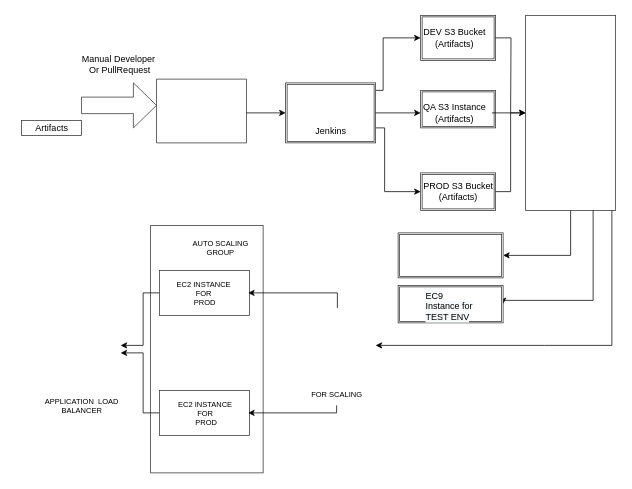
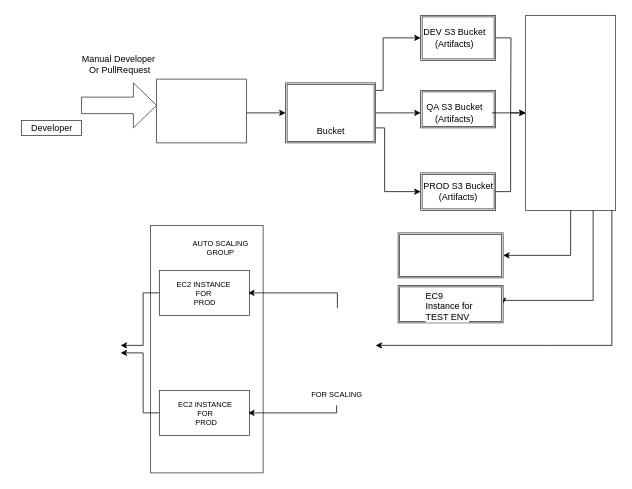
  <mxCell id="0" />
  <mxCell id="1" parent="0" />
  <mxCell id="2" value="" style="shape=image;verticalLabelPosition=bottom;labelBackgroundColor=default;verticalAlign=top;aspect=fixed;imageAspect=0;image=https://www.cyberark.com/wp-content/uploads/2019/11/Developer.jpg;" vertex="1" parent="1"><mxGeometry x="20" y="110" width="87.84" height="50" as="geometry" /></mxCell>
  <mxCell id="3" value="" style="rounded=0;whiteSpace=wrap;html=1;strokeColor=#333333;" vertex="1" parent="1"><mxGeometry x="27.84" y="160" width="80" height="20" as="geometry" /></mxCell>
- <mxCell id="4" value="Artifacts" style="text;html=1;resizable=0;autosize=1;align=center;verticalAlign=middle;points=[];fillColor=none;strokeColor=none;rounded=0;" vertex="1" parent="1"><mxGeometry x="27.84" y="155" width="80" height="30" as="geometry" /></mxCell>
+ <mxCell id="4" value="Developer" style="text;html=1;resizable=0;autosize=1;align=center;verticalAlign=middle;points=[];fillColor=none;strokeColor=none;rounded=0;" vertex="1" parent="1"><mxGeometry x="27.84" y="155" width="80" height="30" as="geometry" /></mxCell>
  <mxCell id="5" value="" style="shape=singleArrow;whiteSpace=wrap;html=1;strokeColor=#333333;arrowWidth=0.367;arrowSize=0.308;" vertex="1" parent="1"><mxGeometry x="107.84" y="110" width="100" height="60" as="geometry" /></mxCell>
  <mxCell id="6" value="" style="verticalLabelPosition=bottom;verticalAlign=top;html=1;shape=mxgraph.basic.rect;fillColor2=none;strokeWidth=1;size=20;indent=5;strokeColor=#333333;" vertex="1" parent="1"><mxGeometry x="207.84" y="105" width="120" height="85" as="geometry" /></mxCell>
  <mxCell id="7" value="" style="shape=image;verticalLabelPosition=bottom;labelBackgroundColor=default;verticalAlign=top;aspect=fixed;imageAspect=0;image=https://miro.medium.com/max/719/0*LqBi2dONH28oTKVX.png;" vertex="1" parent="1"><mxGeometry x="211.76" y="110" width="112.16" height="61.9" as="geometry" /></mxCell>
  <mxCell id="8" value="Manual Developer&lt;br&gt;&amp;nbsp;Or PullRequest" style="text;html=1;resizable=0;autosize=1;align=center;verticalAlign=middle;points=[];fillColor=none;strokeColor=none;rounded=0;" vertex="1" parent="1"><mxGeometry x="101.76" y="65" width="110" height="40" as="geometry" /></mxCell>
  <mxCell id="9" value="" style="edgeStyle=elbowEdgeStyle;elbow=horizontal;endArrow=classic;html=1;rounded=0;" edge="1" parent="1"><mxGeometry width="50" height="50" relative="1" as="geometry"><mxPoint x="500" y="120" as="sourcePoint" /><mxPoint x="560" y="50" as="targetPoint" /><Array as="points"><mxPoint x="510" y="80" /></Array></mxGeometry></mxCell>
  <mxCell id="10" value="" style="edgeStyle=elbowEdgeStyle;elbow=horizontal;endArrow=classic;html=1;rounded=0;" edge="1" parent="1"><mxGeometry width="50" height="50" relative="1" as="geometry"><mxPoint x="480" y="170" as="sourcePoint" /><mxPoint x="560" y="255" as="targetPoint" /><Array as="points"><mxPoint x="512" y="230" /></Array></mxGeometry></mxCell>
  <mxCell id="11" value="" style="edgeStyle=elbowEdgeStyle;elbow=horizontal;endArrow=classic;html=1;rounded=0;" edge="1" parent="1"><mxGeometry width="50" height="50" relative="1" as="geometry"><mxPoint x="327.84" y="150" as="sourcePoint" /><mxPoint x="380" y="150" as="targetPoint" /><Array as="points"><mxPoint x="357.84" y="140" /></Array></mxGeometry></mxCell>
  <mxCell id="12" value="" style="shape=ext;double=1;rounded=0;whiteSpace=wrap;html=1;strokeColor=#333333;" vertex="1" parent="1"><mxGeometry x="380" y="110" width="120" height="80" as="geometry" /></mxCell>
  <mxCell id="13" value="" style="shape=image;verticalLabelPosition=bottom;labelBackgroundColor=default;verticalAlign=top;aspect=fixed;imageAspect=0;image=https://upload.wikimedia.org/wikipedia/commons/thumb/e/e9/Jenkins_logo.svg/1200px-Jenkins_logo.svg.png;" vertex="1" parent="1"><mxGeometry x="416.43" y="115" width="39.88" height="55" as="geometry" /></mxCell>
- <mxCell id="14" value="Jenkins" style="text;html=1;align=center;verticalAlign=middle;resizable=0;points=[];autosize=1;strokeColor=none;fillColor=none;" vertex="1" parent="1"><mxGeometry x="410" y="160" width="60" height="30" as="geometry" /></mxCell>
+ <mxCell id="14" value="Bucket" style="text;html=1;align=center;verticalAlign=middle;resizable=0;points=[];autosize=1;strokeColor=none;fillColor=none;" vertex="1" parent="1"><mxGeometry x="410" y="160" width="60" height="30" as="geometry" /></mxCell>
  <mxCell id="15" value="" style="edgeStyle=elbowEdgeStyle;elbow=horizontal;endArrow=classic;html=1;rounded=0;" edge="1" parent="1"><mxGeometry width="50" height="50" relative="1" as="geometry"><mxPoint x="500" y="150" as="sourcePoint" /><mxPoint x="560" y="150" as="targetPoint" /><Array as="points"><mxPoint x="522" y="210" /></Array></mxGeometry></mxCell>
  <mxCell id="16" value="" style="shape=ext;double=1;rounded=0;whiteSpace=wrap;html=1;strokeColor=#333333;" vertex="1" parent="1"><mxGeometry x="560" y="20" width="100" height="60" as="geometry" /></mxCell>
  <mxCell id="17" value="" style="shape=ext;double=1;rounded=0;whiteSpace=wrap;html=1;strokeColor=#333333;" vertex="1" parent="1"><mxGeometry x="560" y="120" width="100" height="50" as="geometry" /></mxCell>
  <mxCell id="18" value="" style="shape=ext;double=1;rounded=0;whiteSpace=wrap;html=1;strokeColor=#333333;" vertex="1" parent="1"><mxGeometry x="560" y="230" width="100" height="50" as="geometry" /></mxCell>
  <mxCell id="19" value="DEV S3 Bucket&lt;br&gt;(Artifacts)" style="text;html=1;resizable=0;autosize=1;align=center;verticalAlign=middle;points=[];fillColor=none;strokeColor=none;rounded=0;imageWidth=40;imageHeight=40;" vertex="1" parent="1"><mxGeometry x="550" y="30" width="110" height="40" as="geometry" /></mxCell>
  <mxCell id="20" value="" style="edgeStyle=orthogonalEdgeStyle;rounded=0;orthogonalLoop=1;jettySize=auto;html=1;" edge="1" parent="1" target="25"><mxGeometry relative="1" as="geometry"><mxPoint x="660" y="255" as="sourcePoint" /><Array as="points"><mxPoint x="680" y="255" /><mxPoint x="680" y="150" /></Array></mxGeometry></mxCell>
  <mxCell id="21" value="PROD S3 Bucket&lt;br&gt;(Artifacts)" style="text;html=1;resizable=0;autosize=1;align=center;verticalAlign=middle;points=[];fillColor=none;strokeColor=none;rounded=0;imageWidth=40;imageHeight=40;" vertex="1" parent="1"><mxGeometry x="550" y="235" width="120" height="40" as="geometry" /></mxCell>
  <mxCell id="22" value="" style="edgeStyle=orthogonalEdgeStyle;rounded=0;orthogonalLoop=1;jettySize=auto;html=1;" edge="1" parent="1" source="23" target="25"><mxGeometry relative="1" as="geometry" /></mxCell>
- <mxCell id="23" value="QA S3 Instance&lt;br&gt;(Artifacts)" style="text;html=1;resizable=0;autosize=1;align=center;verticalAlign=middle;points=[];fillColor=none;strokeColor=none;rounded=0;imageWidth=40;imageHeight=40;" vertex="1" parent="1"><mxGeometry x="555" y="130" width="100" height="40" as="geometry" /></mxCell>
+ <mxCell id="23" value="QA S3 Bucket&lt;br&gt;(Artifacts)" style="text;html=1;resizable=0;autosize=1;align=center;verticalAlign=middle;points=[];fillColor=none;strokeColor=none;rounded=0;imageWidth=40;imageHeight=40;" vertex="1" parent="1"><mxGeometry x="555" y="130" width="100" height="40" as="geometry" /></mxCell>
  <mxCell id="24" style="edgeStyle=orthogonalEdgeStyle;rounded=0;orthogonalLoop=1;jettySize=auto;html=1;fontSize=10;entryX=1;entryY=0.5;entryDx=0;entryDy=0;" edge="1" parent="1" source="25" target="28"><mxGeometry relative="1" as="geometry"><mxPoint x="670" y="380" as="targetPoint" /><Array as="points"><mxPoint x="760" y="340" /></Array></mxGeometry></mxCell>
  <mxCell id="25" value="" style="rounded=0;whiteSpace=wrap;html=1;strokeColor=#333333;" vertex="1" parent="1"><mxGeometry x="700" y="20" width="120" height="260" as="geometry" /></mxCell>
  <mxCell id="26" value="" style="edgeStyle=orthogonalEdgeStyle;rounded=0;orthogonalLoop=1;jettySize=auto;html=1;endArrow=none;" edge="1" parent="1" source="19"><mxGeometry relative="1" as="geometry"><mxPoint x="660" y="50" as="sourcePoint" /><mxPoint x="680" y="150" as="targetPoint" /></mxGeometry></mxCell>
  <mxCell id="27" value="" style="shape=image;verticalLabelPosition=bottom;labelBackgroundColor=default;verticalAlign=top;aspect=fixed;imageAspect=0;image=https://img.stackshare.io/service/1888/aws-codedeploy.png;" vertex="1" parent="1"><mxGeometry x="720" y="115" width="80" height="80" as="geometry" /></mxCell>
  <mxCell id="28" value="" style="shape=ext;double=1;rounded=0;whiteSpace=wrap;html=1;strokeColor=#333333;fontSize=10;" vertex="1" parent="1"><mxGeometry x="530" y="310" width="140" height="60" as="geometry" /></mxCell>
  <mxCell id="29" style="edgeStyle=orthogonalEdgeStyle;rounded=0;orthogonalLoop=1;jettySize=auto;html=1;fontSize=10;entryX=1;entryY=0.5;entryDx=0;entryDy=0;" edge="1" parent="1" target="31"><mxGeometry relative="1" as="geometry"><mxPoint x="700" y="380" as="targetPoint" /><mxPoint x="790" y="280" as="sourcePoint" /><Array as="points"><mxPoint x="790" y="400" /></Array></mxGeometry></mxCell>
  <mxCell id="30" style="edgeStyle=orthogonalEdgeStyle;rounded=0;orthogonalLoop=1;jettySize=auto;html=1;fontSize=10;" edge="1" parent="1"><mxGeometry relative="1" as="geometry"><mxPoint x="500" y="460" as="targetPoint" /><mxPoint x="815" y="280" as="sourcePoint" /><Array as="points"><mxPoint x="815" y="460" /><mxPoint x="725" y="460" /></Array></mxGeometry></mxCell>
  <mxCell id="31" value="" style="shape=ext;double=1;rounded=0;whiteSpace=wrap;html=1;strokeColor=#333333;fontSize=10;" vertex="1" parent="1"><mxGeometry x="530" y="380" width="140" height="50" as="geometry" /></mxCell>
  <mxCell id="32" value="&lt;span style=&quot;color: rgb(0, 0, 0); font-family: Helvetica; font-size: 12px; font-style: normal; font-variant-ligatures: normal; font-variant-caps: normal; font-weight: 400; letter-spacing: normal; orphans: 2; text-align: center; text-indent: 0px; text-transform: none; widows: 2; word-spacing: 0px; -webkit-text-stroke-width: 0px; background-color: rgb(248, 249, 250); text-decoration-thickness: initial; text-decoration-style: initial; text-decoration-color: initial; float: none; display: inline !important;&quot;&gt;EC9 Instance for TEST ENV&lt;/span&gt;" style="text;whiteSpace=wrap;html=1;fontSize=10;" vertex="1" parent="1"><mxGeometry x="565" y="380" width="70" height="40" as="geometry" /></mxCell>
  <mxCell id="33" value="" style="shape=image;verticalLabelPosition=bottom;labelBackgroundColor=default;verticalAlign=top;aspect=fixed;imageAspect=0;image=https://upload.wikimedia.org/wikipedia/commons/thumb/d/dd/AWS_Simple_Icons_Compute_Amazon_Elastic_MapReduce_Auto_Scaling.svg/2048px-AWS_Simple_Icons_Compute_Amazon_Elastic_MapReduce_Auto_Scaling.svg.png;" vertex="1" parent="1"><mxGeometry x="398" y="410" width="102" height="102" as="geometry" /></mxCell>
  <mxCell id="34" value="FOR SCALING" style="text;html=1;resizable=0;autosize=1;align=center;verticalAlign=middle;points=[];fillColor=none;strokeColor=none;rounded=0;fontSize=10;" vertex="1" parent="1"><mxGeometry x="398" y="510" width="100" height="30" as="geometry" /></mxCell>
  <mxCell id="35" value="" style="rounded=0;whiteSpace=wrap;html=1;strokeColor=#333333;fontSize=10;" vertex="1" parent="1"><mxGeometry x="200" y="300" width="150" height="330" as="geometry" /></mxCell>
  <mxCell id="36" style="edgeStyle=orthogonalEdgeStyle;rounded=0;orthogonalLoop=1;jettySize=auto;html=1;fontSize=10;" edge="1" parent="1" source="37"><mxGeometry relative="1" as="geometry"><mxPoint x="160" y="470" as="targetPoint" /><Array as="points"><mxPoint x="190" y="550" /><mxPoint x="190" y="470" /></Array></mxGeometry></mxCell>
  <mxCell id="37" value="" style="rounded=0;whiteSpace=wrap;html=1;strokeColor=#333333;fontSize=10;" vertex="1" parent="1"><mxGeometry x="211.76" y="520" width="120" height="60" as="geometry" /></mxCell>
  <mxCell id="38" style="edgeStyle=orthogonalEdgeStyle;rounded=0;orthogonalLoop=1;jettySize=auto;html=1;fontSize=10;" edge="1" parent="1" source="39"><mxGeometry relative="1" as="geometry"><mxPoint x="160" y="460" as="targetPoint" /><Array as="points"><mxPoint x="190" y="390" /><mxPoint x="190" y="460" /></Array></mxGeometry></mxCell>
  <mxCell id="39" value="" style="rounded=0;whiteSpace=wrap;html=1;strokeColor=#333333;fontSize=10;" vertex="1" parent="1"><mxGeometry x="211.76" y="360" width="120" height="60" as="geometry" /></mxCell>
  <mxCell id="40" style="edgeStyle=orthogonalEdgeStyle;rounded=0;orthogonalLoop=1;jettySize=auto;html=1;fontSize=10;" edge="1" parent="1" source="33"><mxGeometry relative="1" as="geometry"><mxPoint x="330" y="390" as="targetPoint" /><Array as="points"><mxPoint x="449" y="390" /><mxPoint x="330" y="390" /></Array></mxGeometry></mxCell>
  <mxCell id="41" style="edgeStyle=orthogonalEdgeStyle;rounded=0;orthogonalLoop=1;jettySize=auto;html=1;fontSize=10;" edge="1" parent="1" source="34"><mxGeometry relative="1" as="geometry"><mxPoint x="330" y="550" as="targetPoint" /><Array as="points"><mxPoint x="448" y="550" /><mxPoint x="340" y="550" /></Array></mxGeometry></mxCell>
  <mxCell id="42" value="EC2 INSTANCE&amp;nbsp;&lt;br&gt;FOR&amp;nbsp;&lt;br&gt;PROD" style="text;html=1;resizable=0;autosize=1;align=center;verticalAlign=middle;points=[];fillColor=none;strokeColor=none;rounded=0;fontSize=10;" vertex="1" parent="1"><mxGeometry x="221.76" y="365" width="100" height="50" as="geometry" /></mxCell>
  <mxCell id="43" value="EC2 INSTANCE&amp;nbsp;&lt;br&gt;FOR&amp;nbsp;&lt;br&gt;PROD" style="text;html=1;resizable=0;autosize=1;align=center;verticalAlign=middle;points=[];fillColor=none;strokeColor=none;rounded=0;fontSize=10;" vertex="1" parent="1"><mxGeometry x="223.92" y="525" width="100" height="50" as="geometry" /></mxCell>
  <mxCell id="44" value="AUTO SCALING&lt;br&gt;GROUP" style="text;html=1;resizable=0;autosize=1;align=center;verticalAlign=middle;points=[];fillColor=none;strokeColor=none;rounded=0;fontSize=10;" vertex="1" parent="1"><mxGeometry x="242.84" y="310" width="100" height="40" as="geometry" /></mxCell>
  <mxCell id="45" value="" style="shape=image;verticalLabelPosition=bottom;labelBackgroundColor=default;verticalAlign=top;aspect=fixed;imageAspect=0;image=https://symbols.getvecta.com/stencil_9/38_application-load-balancer.bd6924365b.svg;direction=south;" vertex="1" parent="1"><mxGeometry x="60" y="415" width="96" height="96" as="geometry" /></mxCell>
- <mxCell id="46" value="APPLICATION&amp;nbsp; LOAD &lt;br&gt;BALANCER" style="text;html=1;resizable=0;autosize=1;align=center;verticalAlign=middle;points=[];fillColor=none;strokeColor=none;rounded=0;fontSize=10;" vertex="1" parent="1"><mxGeometry x="48" y="520" width="120" height="40" as="geometry" /></mxCell>
